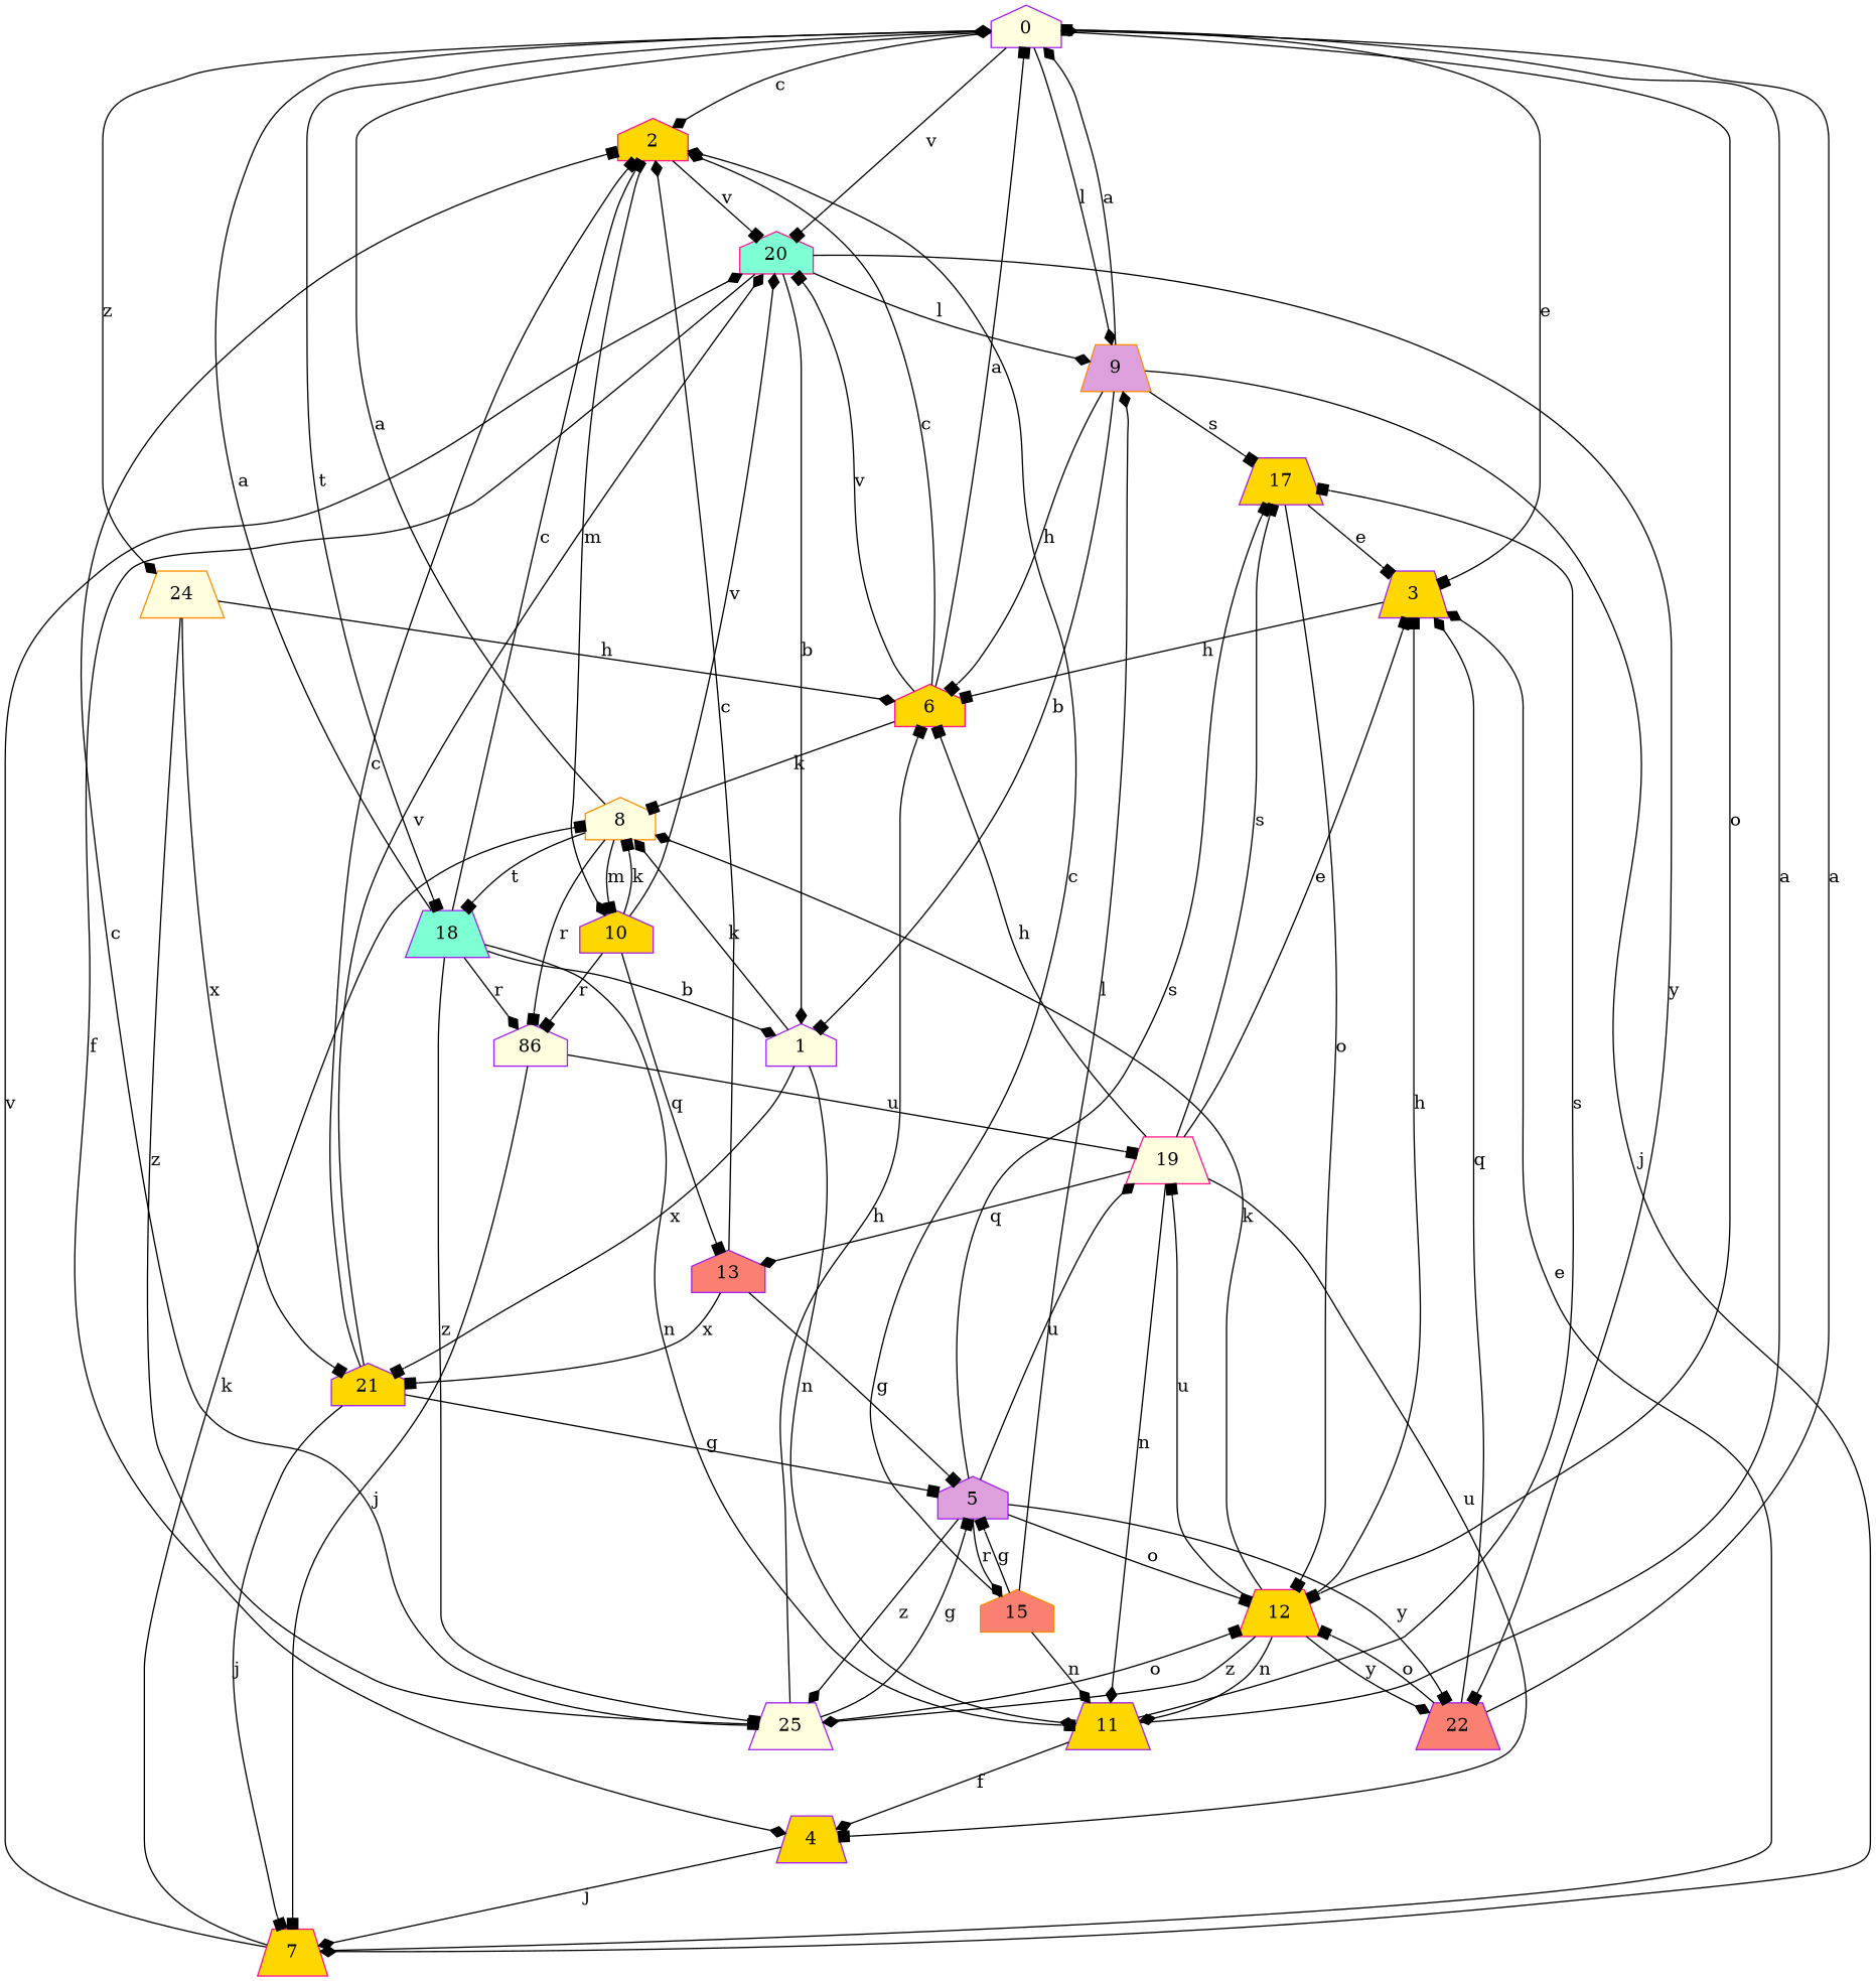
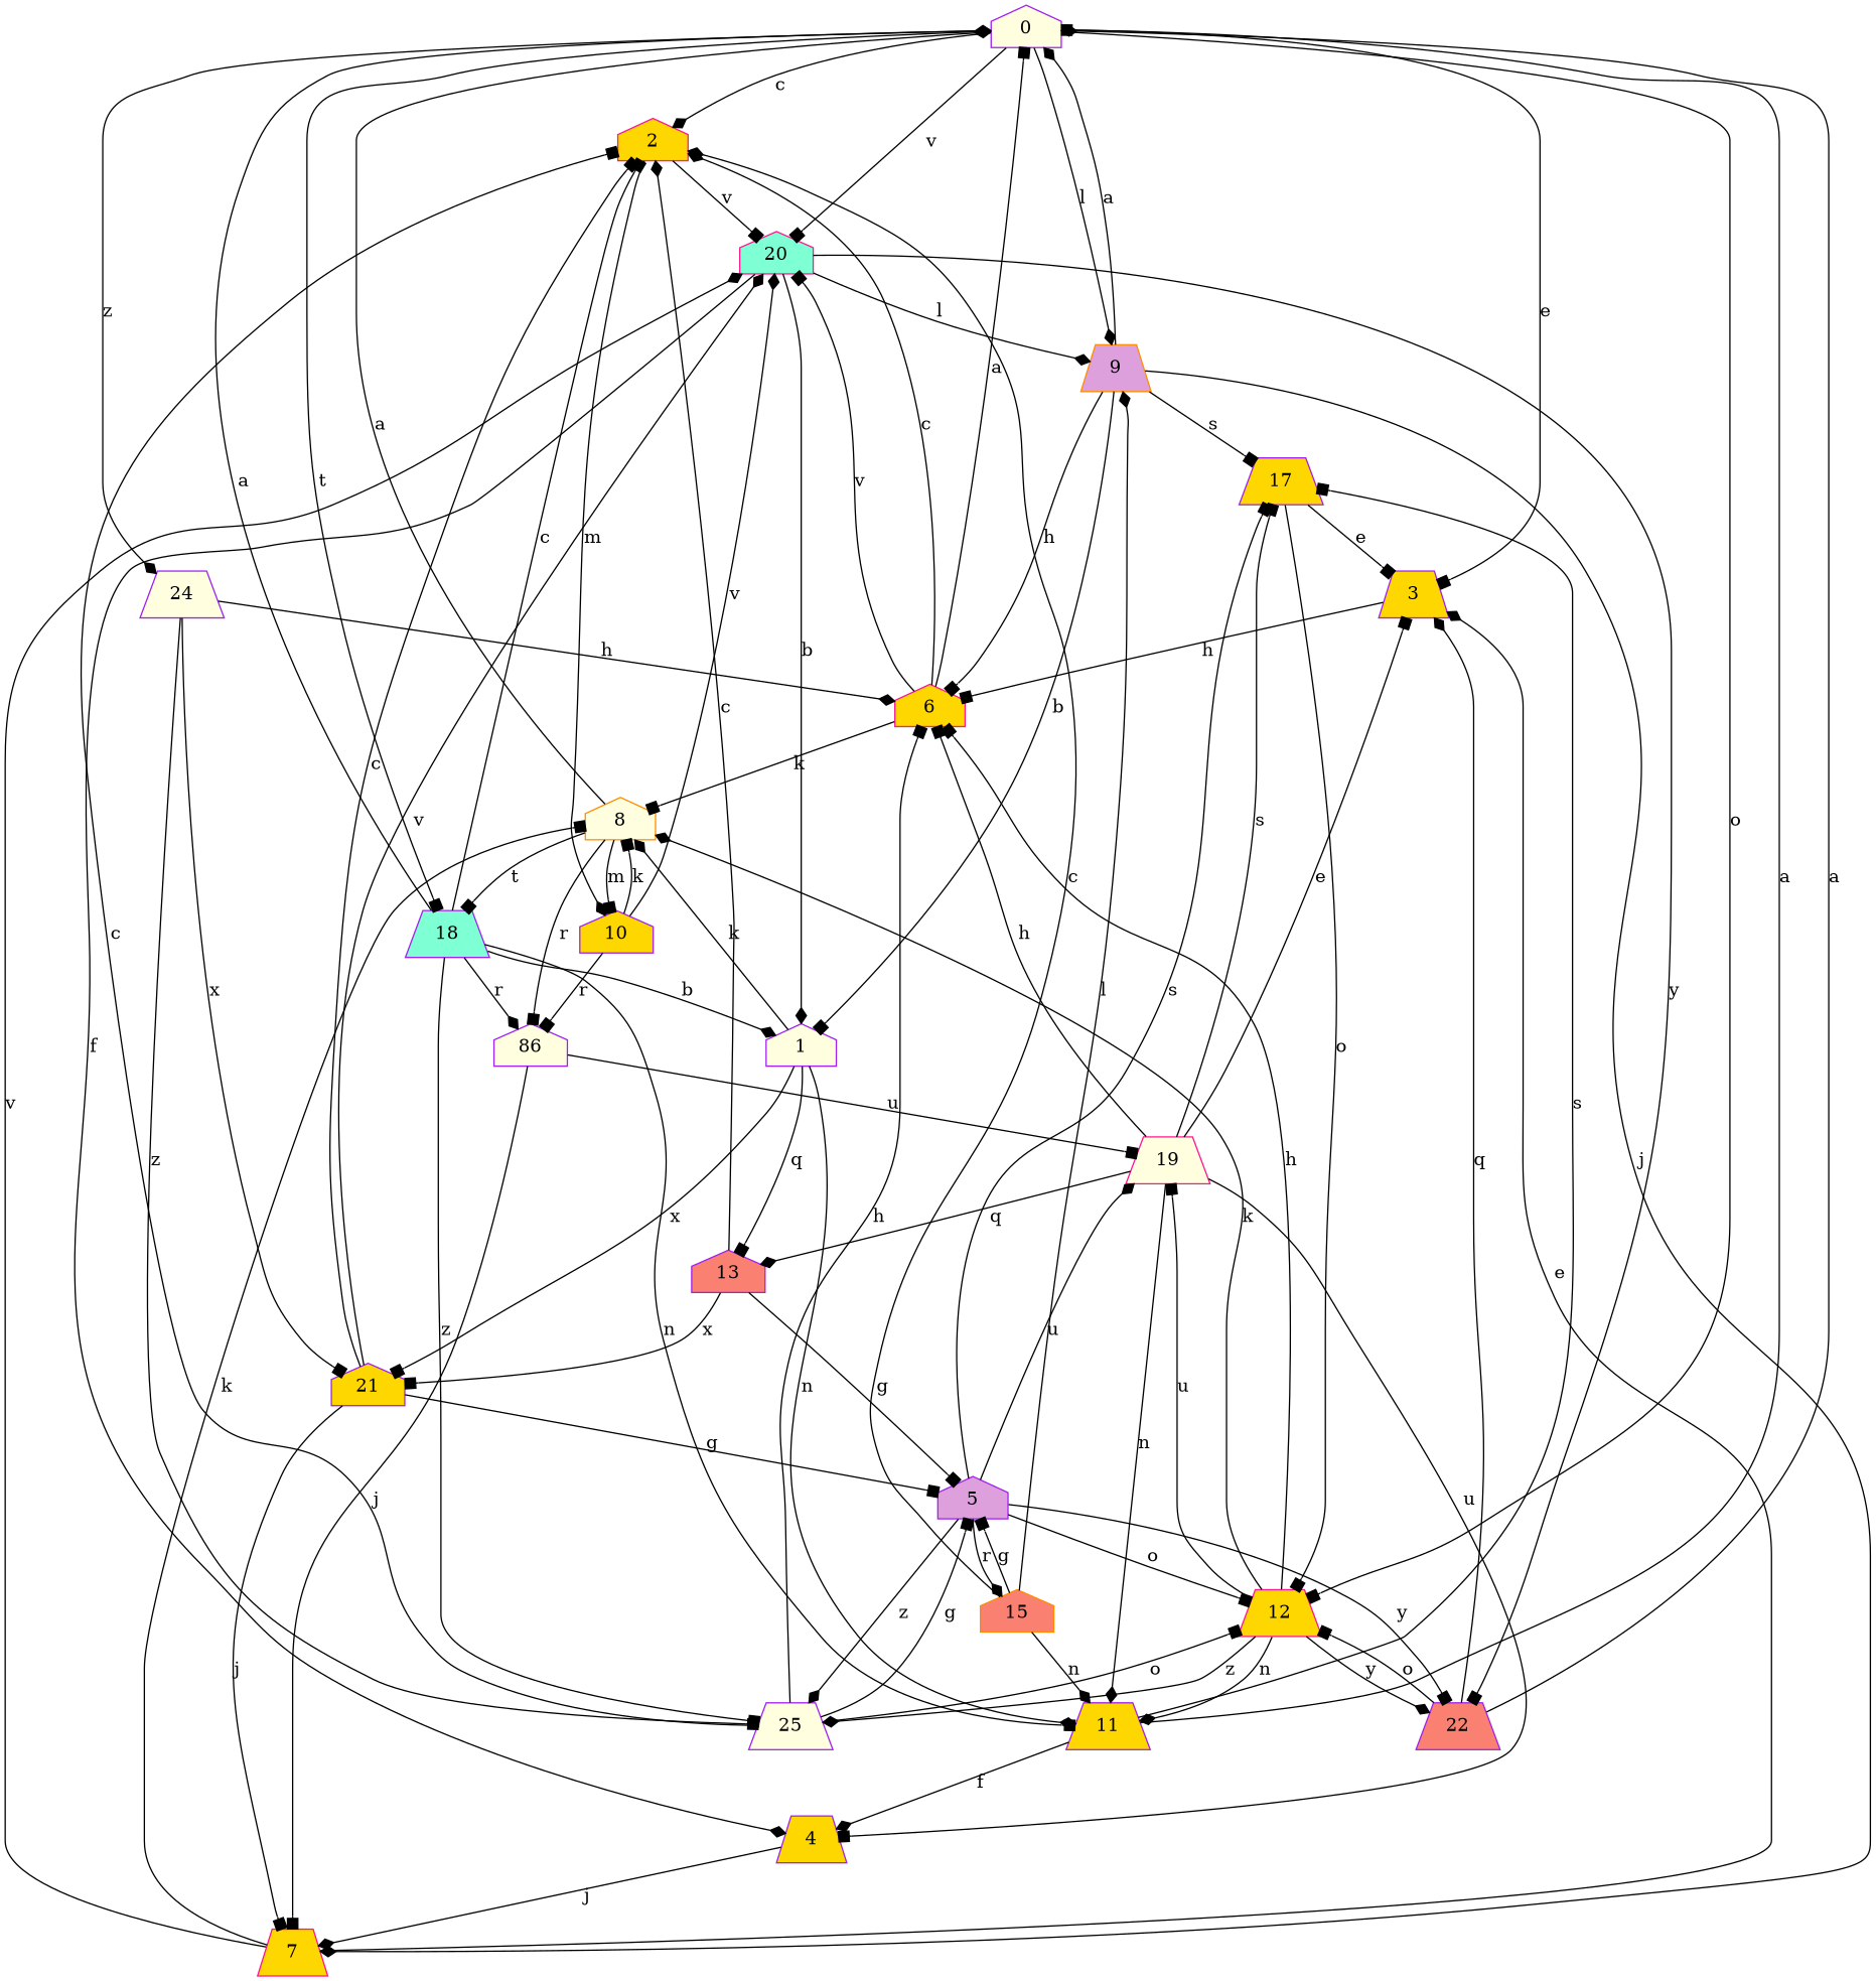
  strict digraph {
    node [color=purple fillcolor=gold shape=house style=filled]
    edge [arrowhead=box]
    0 [fillcolor=lightyellow]
    2 [color=deeppink]
    3 [shape=trapezium]
    9 [color=darkorange fillcolor=plum shape=trapezium]
    12 [color=deeppink shape=trapezium]
    18 [fillcolor=aquamarine shape=trapezium]
    20 [color=deeppink fillcolor=aquamarine]
-   24 [color=darkorange fillcolor=lightyellow shape=trapezium]
+   24 [fillcolor=lightyellow shape=trapezium]
    10
    6 [color=deeppink]
    1 [fillcolor=lightyellow]
    7 [color=deeppink shape=trapezium]
    17 [shape=trapezium]
    8 [color=darkorange fillcolor=lightyellow]
    11 [shape=trapezium]
    19 [color=deeppink fillcolor=lightyellow shape=trapezium]
    22 [fillcolor=salmon shape=trapezium]
    25 [fillcolor=lightyellow shape=trapezium]
    n19 [fillcolor=lightyellow label=86]
    4 [shape=trapezium]
    21
    13 [fillcolor=salmon]
    5 [fillcolor=plum]
    15 [color=darkorange fillcolor=salmon]
    0 -> 2 [arrowhead=diamond label=c]
    0 -> 3 [label=e]
    0 -> 9 [arrowhead=diamond label=l]
    0 -> 12 [label=o]
    0 -> 18 [label=t]
    0 -> 20 [label=v]
    0 -> 24 [arrowhead=diamond label=z]
    2 -> 20 [label=v]
    2 -> 10 [arrowhead=diamond label=m]
    3 -> 6 [label=h]
    9 -> 0 [arrowhead=diamond label=a]
    9 -> 6 [label=h]
    9 -> 1 [label=b]
    9 -> 7 [arrowhead=diamond label=j]
    9 -> 17 [label=s]
-   12 -> 3 [label=h]
+   12 -> 6 [label=h]
    12 -> 8 [arrowhead=diamond label=k]
    12 -> 11 [arrowhead=diamond label=n]
    12 -> 19 [label=u]
    12 -> 22 [arrowhead=diamond label=y]
    12 -> 25 [arrowhead=diamond label=z]
    18 -> 0 [arrowhead=diamond label=a]
    18 -> 2 [label=c]
    18 -> 1 [arrowhead=diamond label=b]
    18 -> 11 [label=n]
    18 -> 25 [label=z]
    18 -> n19 [arrowhead=diamond label=r]
    20 -> 9 [arrowhead=diamond label=l]
    20 -> 1 [arrowhead=diamond label=b]
    20 -> 22 [label=y]
    20 -> 4 [arrowhead=diamond label=f]
    24 -> 6 [arrowhead=diamond label=h]
    24 -> 25 [label=z]
    24 -> 21 [label=x]
    10 -> 20 [arrowhead=diamond label=v]
    10 -> 8 [label=k]
    10 -> n19 [label=r]
    6 -> 0 [label=a]
    6 -> 2 [arrowhead=diamond label=c]
    6 -> 20 [label=v]
    6 -> 8 [label=k]
    1 -> 8 [arrowhead=diamond label=k]
    1 -> 11 [arrowhead=diamond label=n]
    1 -> 21 [label=x]
-   10 -> 13 [label=q]
+   1 -> 13 [label=q]
    7 -> 3 [arrowhead=diamond label=e]
    7 -> 20 [arrowhead=diamond label=v]
    7 -> 8 [label=k]
    17 -> 3 [label=e]
    17 -> 12 [label=o]
    8 -> 0 [arrowhead=diamond label=a]
    8 -> 18 [label=t]
    8 -> 10 [label=m]
    8 -> n19 [label=r]
    11 -> 0 [label=a]
    11 -> 17 [label=s]
    11 -> 4 [arrowhead=diamond label=f]
    19 -> 3 [label=e]
    19 -> 6 [label=h]
    19 -> 17 [label=s]
    19 -> 11 [arrowhead=diamond label=n]
    19 -> 4 [label=u]
    19 -> 13 [arrowhead=diamond label=q]
    22 -> 0 [arrowhead=diamond label=a]
    22 -> 3 [arrowhead=diamond label=q]
    22 -> 12 [label=o]
    25 -> 2 [label=c]
    25 -> 12 [label=o]
    25 -> 6 [label=h]
    25 -> 5 [label=g]
    n19 -> 7 [label=j]
    n19 -> 19 [label=u]
    4 -> 7 [arrowhead=diamond label=j]
    21 -> 2 [label=c]
    21 -> 20 [arrowhead=diamond label=v]
    21 -> 7 [label=j]
    21 -> 5 [label=g]
    13 -> 2 [arrowhead=diamond label=c]
    13 -> 21 [label=x]
    13 -> 5 [label=g]
    5 -> 12 [label=o]
    5 -> 17 [label=s]
    5 -> 19 [arrowhead=diamond label=u]
    5 -> 22 [label=y]
    5 -> 25 [arrowhead=diamond label=z]
    5 -> 15 [arrowhead=diamond label=r]
    15 -> 2 [arrowhead=diamond label=c]
    15 -> 9 [arrowhead=diamond label=l]
    15 -> 11 [arrowhead=diamond label=n]
    15 -> 5 [label=g]
  }
